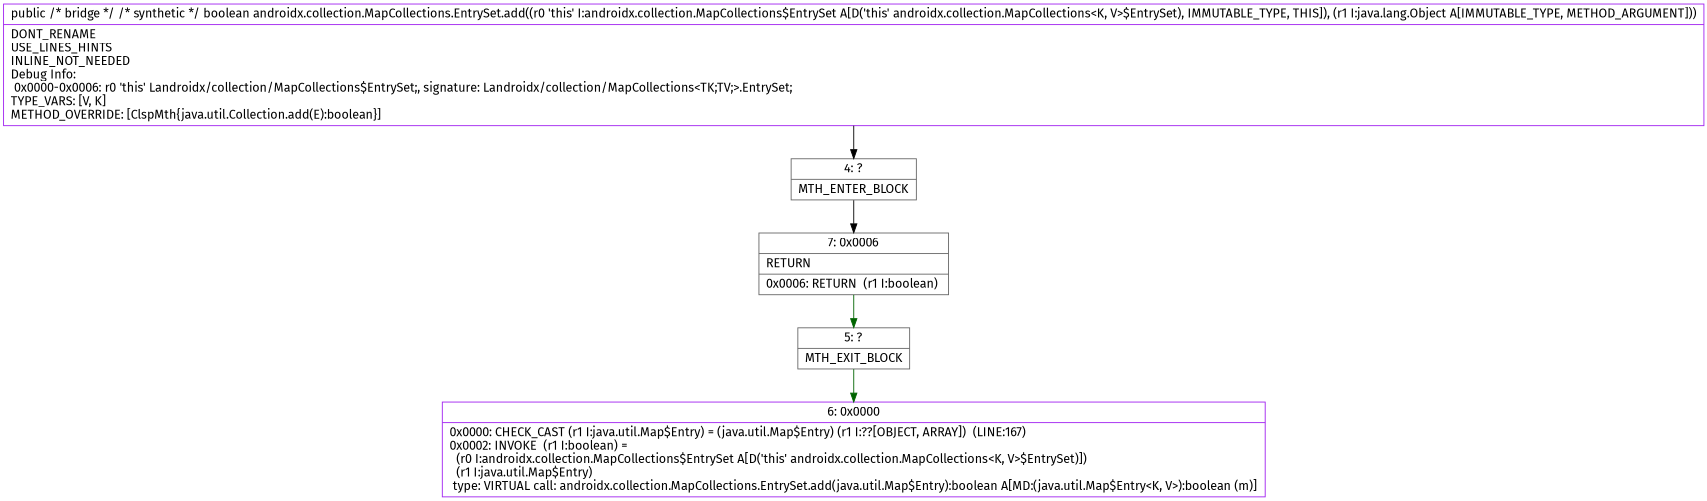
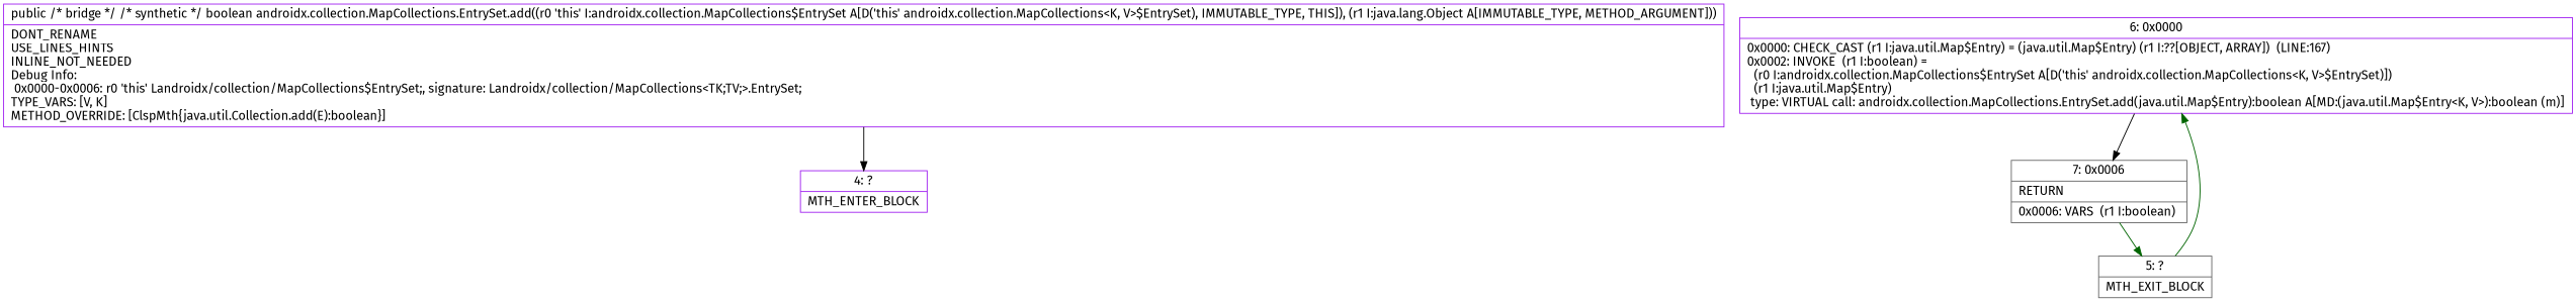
  digraph {
    fontname="Fira Sans"
    node [color=purple fontname="Fira Sans" shape=record]
    edge [color=black fontname="Fira Sans"]
-   n1 [color=gray40 label="{4\:\ ?|MTH_ENTER_BLOCK\l}"]
+   n1 [label="{4\:\ ?|MTH_ENTER_BLOCK\l}"]
    n2 [label="{6\:\ 0x0000|0x0000: CHECK_CAST (r1 I:java.util.Map$Entry) = (java.util.Map$Entry) (r1 I:??[OBJECT, ARRAY])  (LINE:167)\l0x0002: INVOKE  (r1 I:boolean) = \l  (r0 I:androidx.collection.MapCollections$EntrySet A[D('this' androidx.collection.MapCollections\<K, V\>$EntrySet)])\l  (r1 I:java.util.Map$Entry)\l type: VIRTUAL call: androidx.collection.MapCollections.EntrySet.add(java.util.Map$Entry):boolean A[MD:(java.util.Map$Entry\<K, V\>):boolean (m)]\l}"]
-   n3 [color=gray40 label="{7\:\ 0x0006|RETURN\l|0x0006: RETURN  (r1 I:boolean) \l}"]
+   n3 [color=gray40 label="{7\:\ 0x0006|RETURN\l|0x0006: VARS  (r1 I:boolean) \l}"]
    n4 [color=gray40 label="{5\:\ ?|MTH_EXIT_BLOCK\l}"]
    n5 [label="{public \/* bridge *\/ \/* synthetic *\/ boolean androidx.collection.MapCollections.EntrySet.add((r0 'this' I:androidx.collection.MapCollections$EntrySet A[D('this' androidx.collection.MapCollections\<K, V\>$EntrySet), IMMUTABLE_TYPE, THIS]), (r1 I:java.lang.Object A[IMMUTABLE_TYPE, METHOD_ARGUMENT]))  | DONT_RENAME\lUSE_LINES_HINTS\lINLINE_NOT_NEEDED\lDebug Info:\l  0x0000\-0x0006: r0 'this' Landroidx\/collection\/MapCollections$EntrySet;, signature: Landroidx\/collection\/MapCollections\<TK;TV;\>.EntrySet;\lTYPE_VARS: [V, K]\lMETHOD_OVERRIDE: [ClspMth\{java.util.Collection.add(E):boolean\}]\l}"]
-   n1 -> n3
+   n2 -> n3
    n3 -> n4 [color=darkgreen]
    n4 -> n2 [color=darkgreen]
    n5 -> n1
  }
